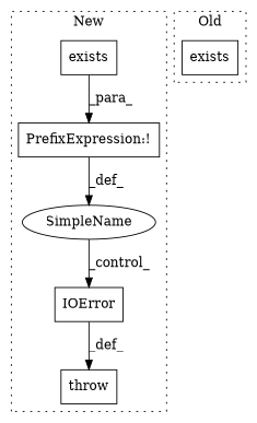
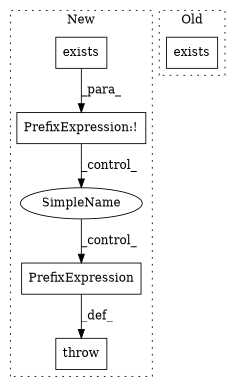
  digraph {
    node [a=32 shape=box]
-   n1 [l=9 label=IOError s=5560]
+   n1 [l=9 label=PrefixExpression s=5560]
    n2 [a=42 label=SimpleName shape=ellipse]
    n3 [a=53 l=6 label=throw s=5554]
    n4 [a=38 l=1 label="PrefixExpression:!" s=5390]
    n5 [l=8 label=exists s=5405]
    n6 [l="7,1" label=exists s="5428,5472"]
    subgraph cluster_1 {
      label=New
      style=dotted
      n1
      n2
      n3
      n4
      n5
    }
    subgraph cluster_2 {
      label=Old
      style=dotted
      n6
    }
    n1 -> n3 [label=_def_]
    n2 -> n1 [label=_control_]
-   n4 -> n2 [label=_def_]
+   n4 -> n2 [label=_control_]
    n5 -> n4 [label=_para_]
  }
